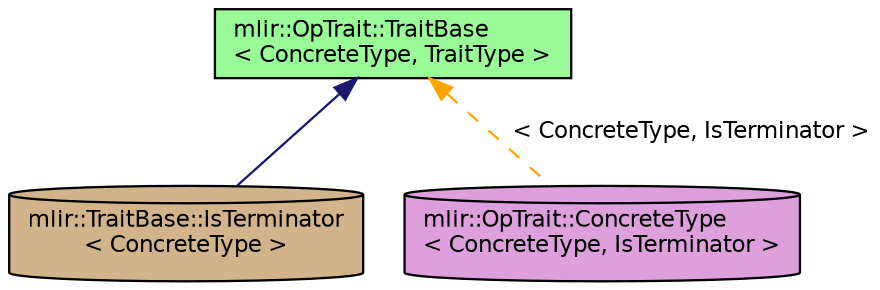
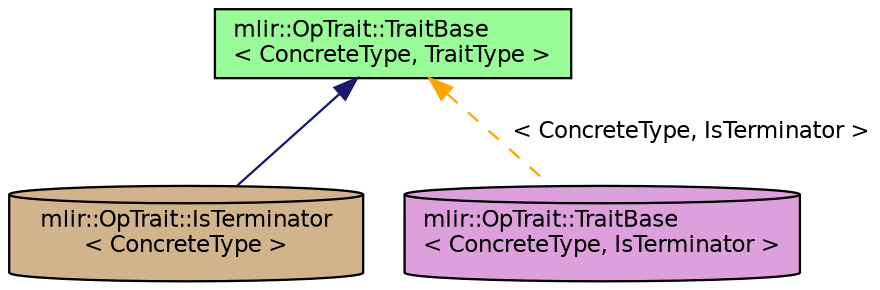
  digraph {
    node [color=black fontname=Helvetica fontsize=10 shape=cylinder style=filled]
    edge [dir=back fontname=Helvetica fontsize=10 labelfontname=Helvetica labelfontsize=10]
-   n1 [fillcolor=tan fontcolor=black height=0.2 label="mlir::TraitBase::IsTerminator\l\< ConcreteType \>" width=0.4]
-   n2 [fillcolor=plum height=0.2 label="mlir::OpTrait::ConcreteType\l\< ConcreteType, IsTerminator \>" width=0.4]
+   n1 [fillcolor=tan fontcolor=black height=0.2 label="mlir::OpTrait::IsTerminator\l\< ConcreteType \>" width=0.4]
+   n2 [fillcolor=plum height=0.2 label="mlir::OpTrait::TraitBase\l\< ConcreteType, IsTerminator \>" width=0.4]
    n3 [fillcolor=palegreen height=0.2 label="mlir::OpTrait::TraitBase\l\< ConcreteType, TraitType \>" shape=box width=0.4]
    n3 -> n1 [color=midnightblue style=solid]
    n3 -> n2 [color=orange label=" \< ConcreteType, IsTerminator \>" style=dashed]
  }
